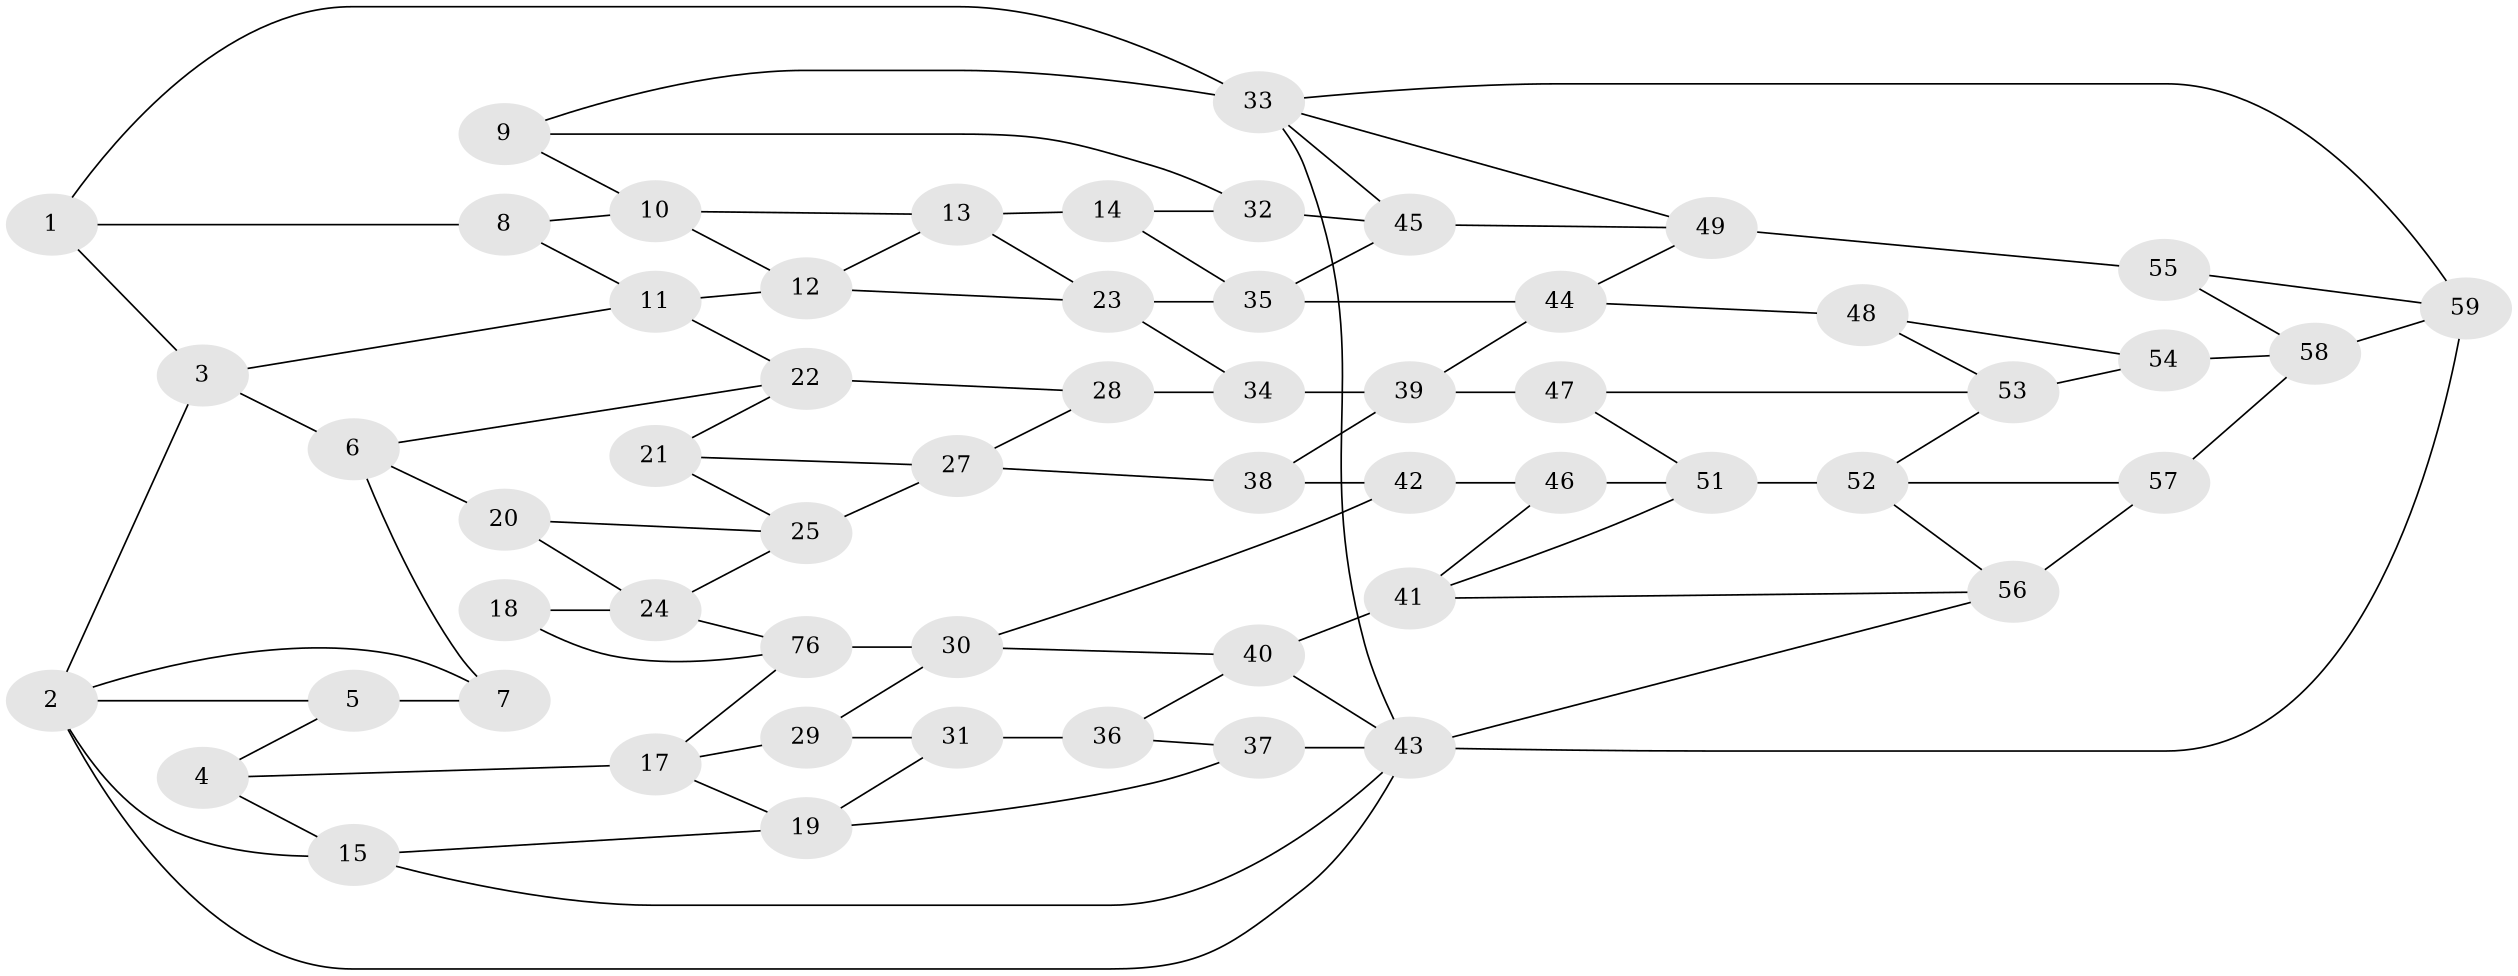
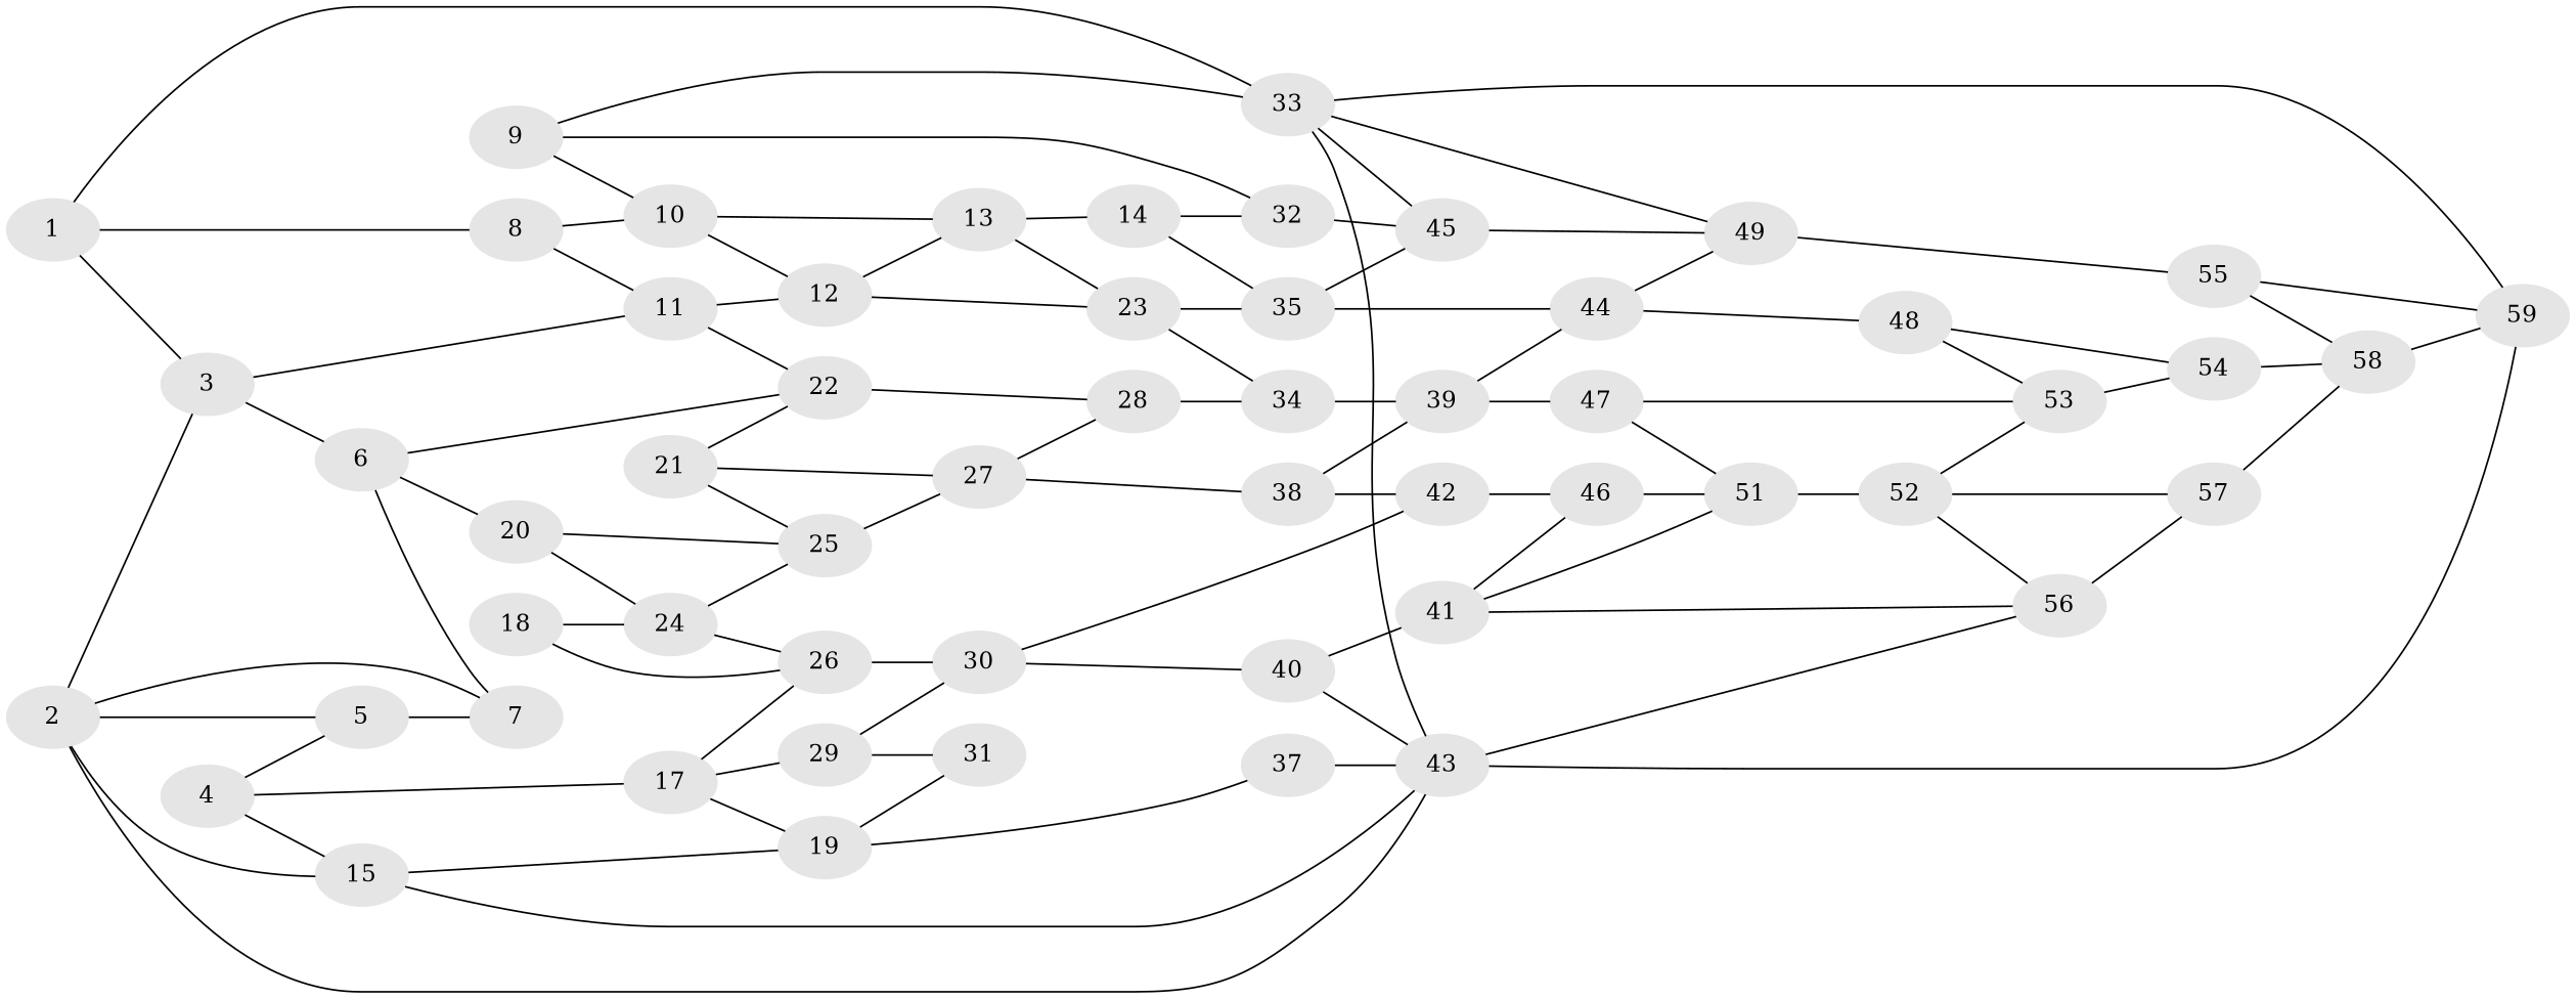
  graph {
    rankdir=LR
    node [color=gray90 style=filled]
    edge [weight=1.0]
    1
    3
    8
    33
    6
    11
    10
    43
    45
    49
    59
    2
    5
    7
    15
    19
    56
    20
    22
    12
    4
    17
-   26 [label=76]
+   26
    29
    24
    25
    28
    13
    9
    32
    23
    14
    35
    34
    44
    31
    37
    18
    30
-   36
    27
    21
    38
    39
    40
    42
    41
    46
    55
    47
    48
    51
    53
    52
    57
    54
    58
    1 -- 3
    1 -- 8
    1 -- 33
    3 -- 6
    3 -- 11
    8 -- 11
    8 -- 10
    33 -- 43
    33 -- 45
    33 -- 49
    33 -- 59
    6 -- 7
    6 -- 20
    6 -- 22
    11 -- 22
    11 -- 12
    10 -- 12
    10 -- 13
    43 -- 59
    43 -- 56
    45 -- 49
    49 -- 55
    2 -- 3
    2 -- 43
    2 -- 5
    2 -- 7
    2 -- 15
    5 -- 7
    15 -- 43
    15 -- 19
    19 -- 31
    19 -- 37
    56 -- 57
    20 -- 24
    20 -- 25
    22 -- 28
    12 -- 13
    12 -- 23
    4 -- 5
    4 -- 15
    4 -- 17
    17 -- 19
    17 -- 26
    17 -- 29
    26 -- 30
    29 -- 31 [weight=2.0]
    29 -- 30
    24 -- 26
    24 -- 25
    25 -- 27
    28 -- 34 [weight=2.0]
    13 -- 23
    13 -- 14
    9 -- 33
    9 -- 10
    9 -- 32
    32 -- 45 [weight=2.0]
    23 -- 35
    23 -- 34
    14 -- 32
    14 -- 35
    35 -- 45
    35 -- 44
    34 -- 39
    44 -- 49
    44 -- 48
-   31 -- 36
    37 -- 43 [weight=2.0]
    18 -- 26
    18 -- 24
    30 -- 40
    30 -- 42
-   36 -- 37
-   36 -- 40
    27 -- 28
    27 -- 38
    21 -- 22
    21 -- 25
    21 -- 27
    38 -- 39
    38 -- 42 [weight=2.0]
    39 -- 44
    39 -- 47
    40 -- 43
    40 -- 41
    42 -- 46 [weight=3.0]
    41 -- 56
    41 -- 46
    41 -- 51
    46 -- 51
    55 -- 59
    55 -- 58
    47 -- 51
    47 -- 53
    48 -- 53
    48 -- 54
    51 -- 52
    53 -- 54
    52 -- 56
    52 -- 53
    52 -- 57
    57 -- 58
    54 -- 58
    58 -- 59
  }
